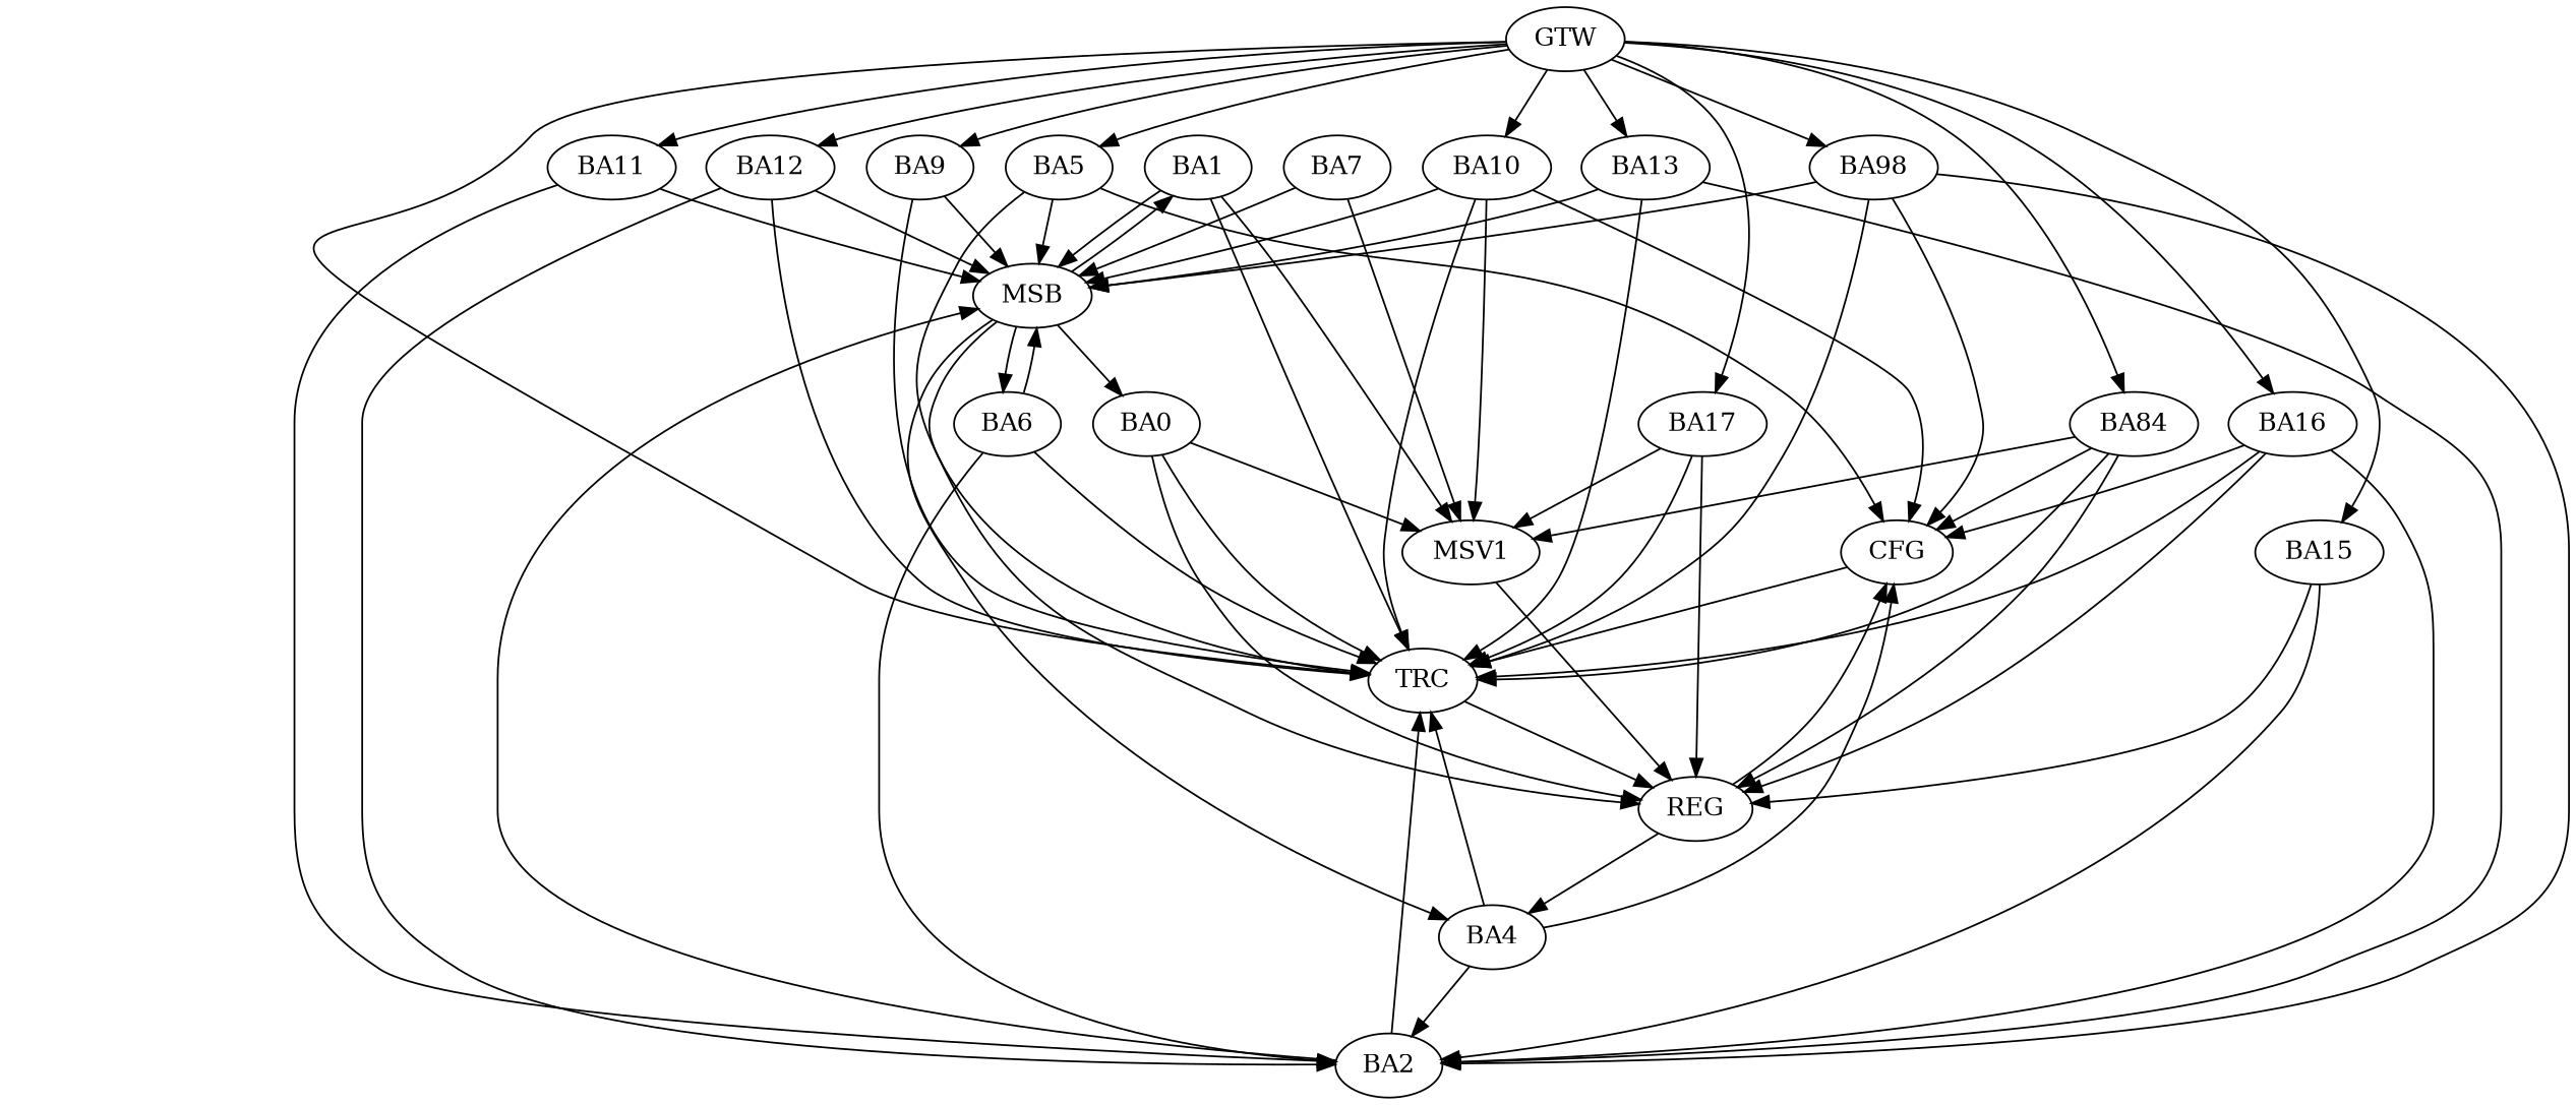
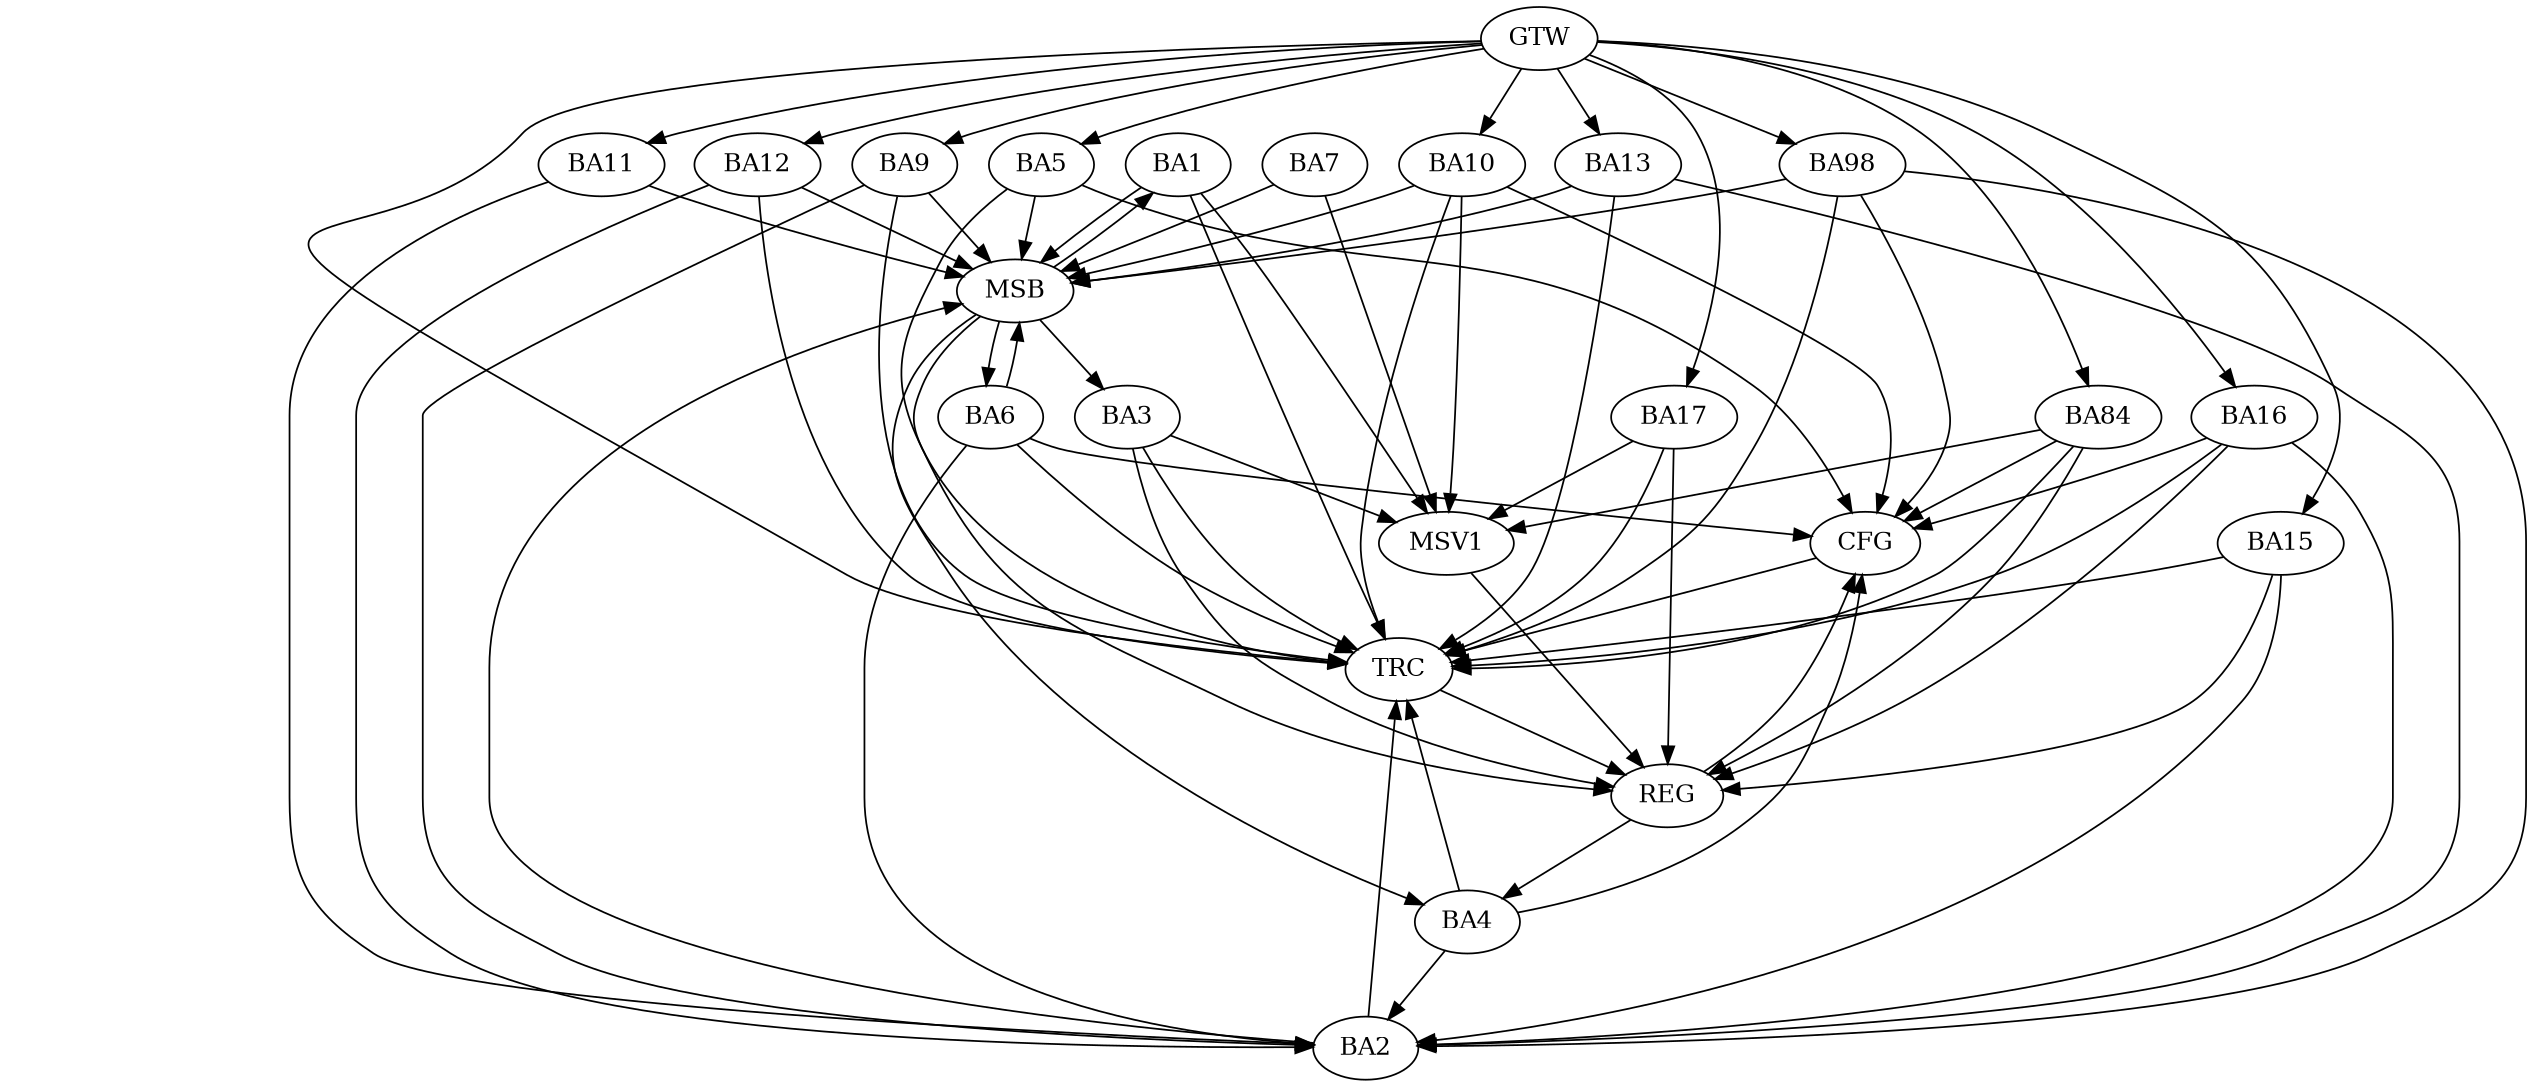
  strict digraph {
    n1 [label=BA1]
    n2 [label=MSB]
    n3 [label=TRC]
    n4 [label=MSV1]
-   n5 [label=BA0]
+   n5 [label=BA3]
    n6 [label=REG]
    n7 [label=BA4]
    n8 [label=BA6]
    n9 [label=BA2]
    n10 [label=CFG]
    n11 [label=BA5]
    n12 [label=BA7]
    n13 [label=BA9]
    n14 [label=BA10]
    n15 [label=BA11]
    n16 [label=BA12]
    n17 [label=BA13]
    n18 [label=BA84]
    n19 [label=BA15]
    n20 [label=BA16]
    n21 [label=BA17]
    n22 [label=BA98]
    n23 [label=GTW]
    n1 -> n2
    n1 -> n3
    n1 -> n4
    n2 -> n1
    n2 -> n5
    n2 -> n6
    n2 -> n7
    n2 -> n8
    n3 -> n6
    n4 -> n6
    n5 -> n3
    n5 -> n4
    n5 -> n6
    n6 -> n7
    n6 -> n10
    n7 -> n3
    n7 -> n9
    n7 -> n10
    n8 -> n2
    n8 -> n3
    n8 -> n9
+   n8 -> n10
    n9 -> n2
    n9 -> n3
    n10 -> n3
    n11 -> n2
    n11 -> n3
    n11 -> n10
    n12 -> n2
    n12 -> n4
    n13 -> n2
    n13 -> n3
+   n13 -> n9
    n14 -> n2
    n14 -> n3
    n14 -> n4
    n14 -> n10
    n15 -> n2
    n15 -> n9
    n16 -> n2
    n16 -> n3
    n16 -> n9
    n17 -> n2
    n17 -> n3
    n17 -> n9
    n18 -> n3
    n18 -> n4
    n18 -> n6
    n18 -> n10
+   n19 -> n3
    n19 -> n6
    n19 -> n9
    n20 -> n3
    n20 -> n6
    n20 -> n9
    n20 -> n10
    n21 -> n3
    n21 -> n4
    n21 -> n6
    n22 -> n2
    n22 -> n3
    n22 -> n9
    n22 -> n10
    n23 -> n3
    n23 -> n11
    n23 -> n13
    n23 -> n14
    n23 -> n15
    n23 -> n16
    n23 -> n17
    n23 -> n18
    n23 -> n19
    n23 -> n20
    n23 -> n21
    n23 -> n22
  }
